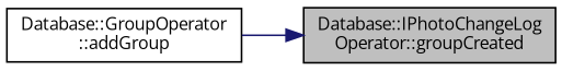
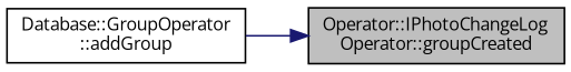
  digraph {
    rankdir=RL
    fontname="Open Sans"
    node [color=black fontname="Open Sans" fontsize=10 shape=record style=filled]
-   n1 [fillcolor=grey75 fontcolor=black height=0.2 label="Database::IPhotoChangeLog\lOperator::groupCreated" width=0.4]
+   n1 [fillcolor=grey75 fontcolor=black height=0.2 label="Operator::IPhotoChangeLog\lOperator::groupCreated" width=0.4]
    n2 [fillcolor=white height=0.2 label="Database::GroupOperator\l::addGroup" width=0.4]
    n1 -> n2 [color=midnightblue dir=back fontname="Open Sans" fontsize=10 labelfontname=Helvetica labelfontsize=10 style=solid]
  }
